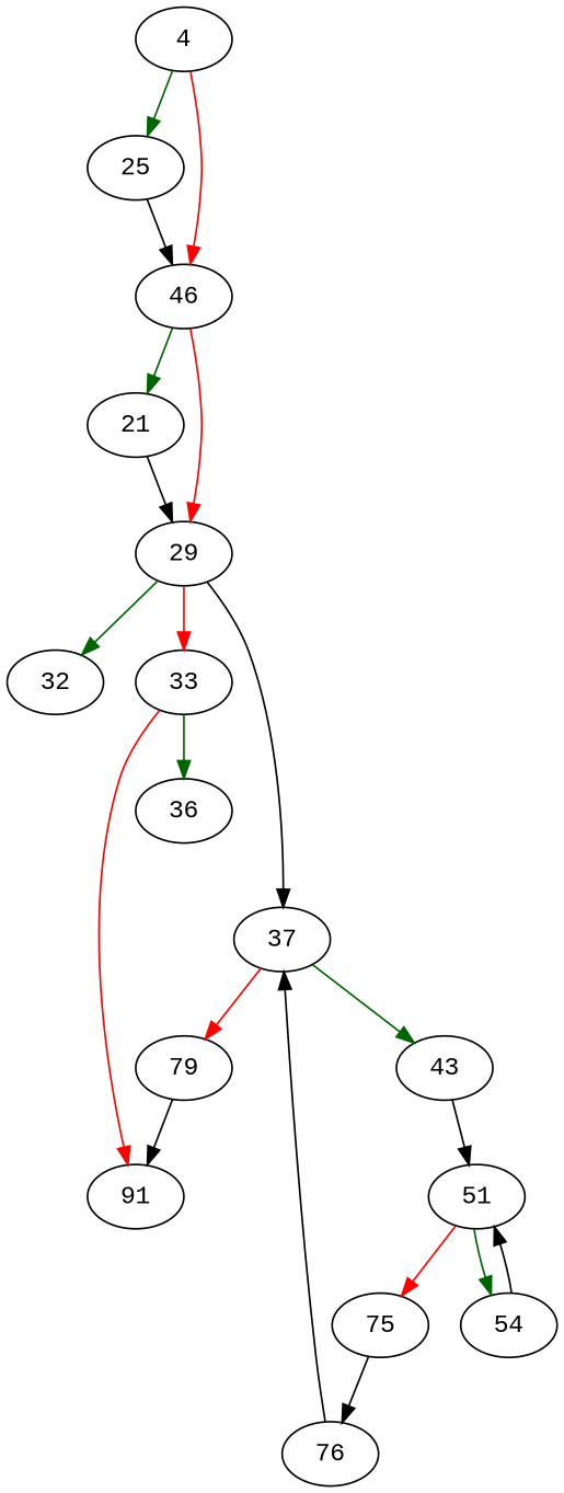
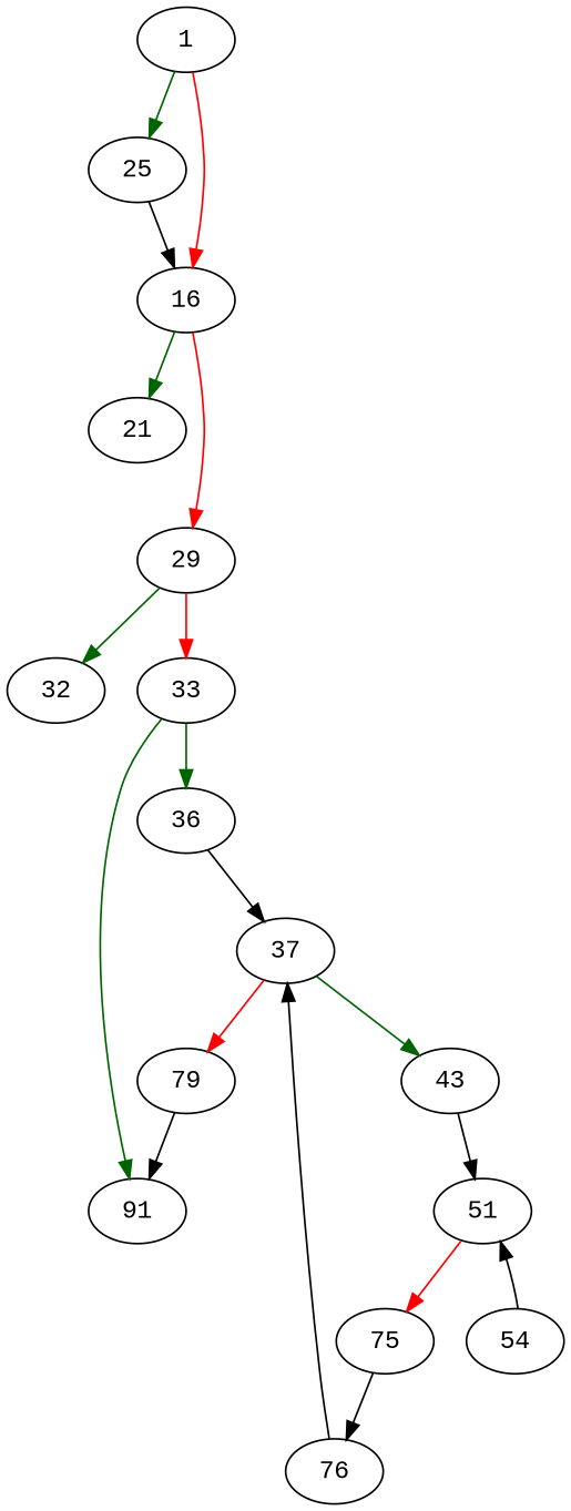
  strict digraph {
    fontname="Liberation Mono"
    node [fontname="Liberation Mono"]
    edge [fontname="Liberation Mono"]
-   1 [entry=true label=4]
+   1 [entry=true]
    n2 [label=25]
-   16 [label=46]
+   16
    21
    n5 [label=29]
    32
    33
    36
    n9 [label=91]
    37
    43
    79
    51
    54
    75
    76
    1 -> n2 [color=darkgreen cond=true]
    1 -> 16 [color=red cond=false]
    n2 -> 16
    16 -> 21 [color=darkgreen cond=true]
    16 -> n5 [color=red cond=false]
-   21 -> n5
    n5 -> 32 [color=darkgreen cond=true]
    n5 -> 33 [color=red cond=false]
    33 -> 36 [color=darkgreen cond=true]
-   33 -> n9 [color=red cond=false]
-   n5 -> 37
+   33 -> n9 [color=darkgreen cond=false]
+   36 -> 37
    37 -> 43 [color=darkgreen cond=true]
    37 -> 79 [color=red cond=false]
    43 -> 51
    79 -> n9
-   51 -> 54 [color=darkgreen cond=true]
    51 -> 75 [color=red cond=false]
    54 -> 51
    75 -> 76
    76 -> 37
  }
